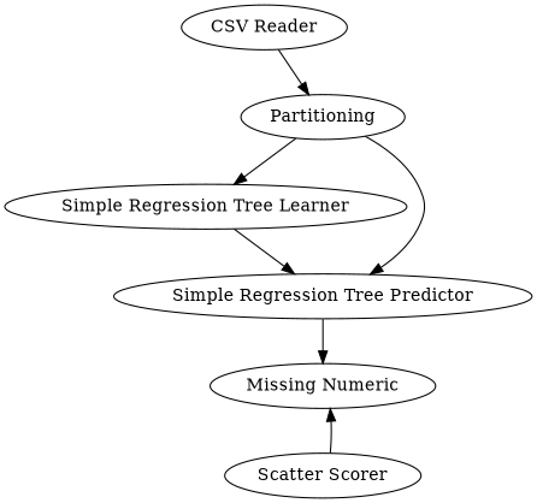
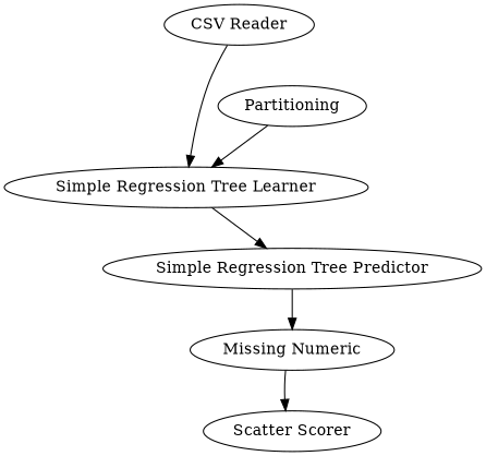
  digraph {
    rankdir=TB
    n1 [label="CSV Reader"]
    n2 [label=Partitioning]
    n3 [label="Simple Regression Tree Learner"]
    n4 [label="Simple Regression Tree Predictor"]
    n5 [label="Missing Numeric"]
    n6 [label="Scatter Scorer"]
-   n1 -> n2
+   n1 -> n3
    n2 -> n3
-   n2 -> n4
    n3 -> n4
    n4 -> n5
-   n6 -> n5
+   n5 -> n6
  }
